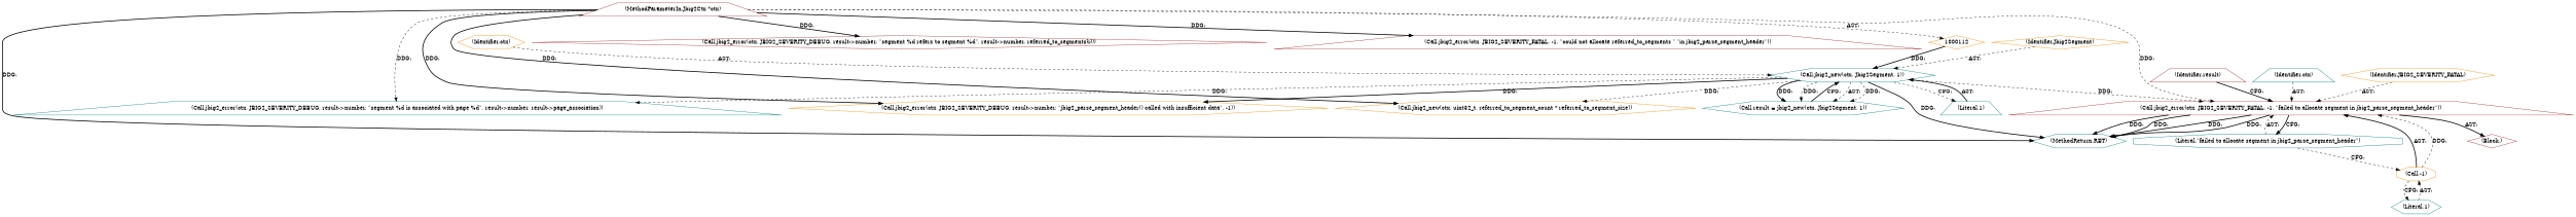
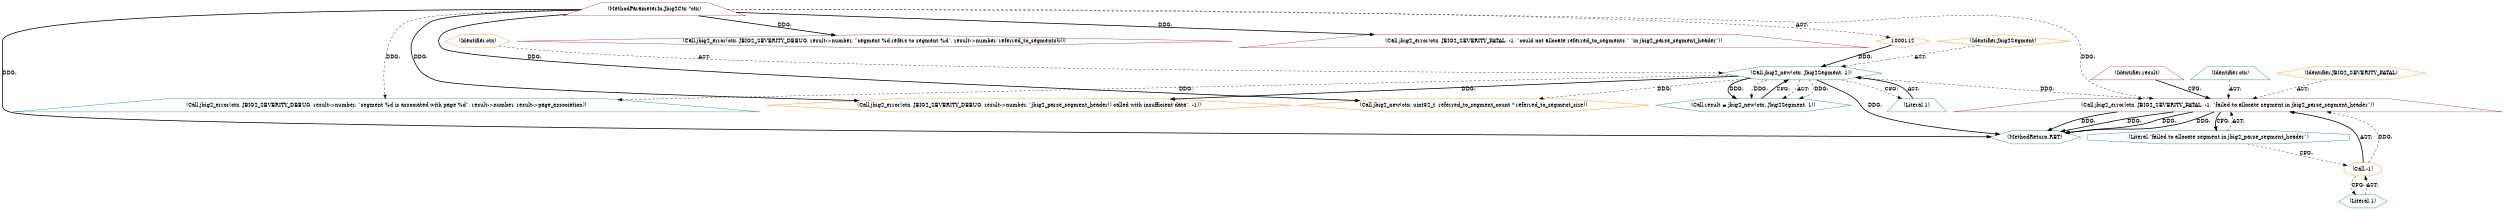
  digraph {
    node [color=teal shape=hexagon]
    edge [style=bold]
    n1 [color=brown label="(Call,jbig2_error(ctx, JBIG2_SEVERITY_FATAL, -1, \"failed to allocate segment in jbig2_parse_segment_header\"))" shape=trapezium]
-   n2 [color=brown label="(Block,)" shape=diamond]
    n3 [label="(MethodReturn,RET)"]
    n4 [label="(Literal,\"failed to allocate segment in jbig2_parse_segment_header\")" shape=octagon]
    n5 [color=darkorange label="(Call,-1)" shape=octagon]
    n6 [label="(Call,jbig2_new(ctx, Jbig2Segment, 1))"]
    n7 [label="(Call,jbig2_error(ctx, JBIG2_SEVERITY_DEBUG, result->number, \"segment %d is associated with page %d\", result->number, result->page_association))" shape=trapezium]
    n8 [label="(Literal,1)" shape=trapezium]
    n9 [label="(Call,result = jbig2_new(ctx, Jbig2Segment, 1))"]
    n10 [color=darkorange label="(Call,jbig2_error(ctx, JBIG2_SEVERITY_DEBUG, result->number, \"jbig2_parse_segment_header() called with insufficient data\", -1))"]
    n11 [color=darkorange label="(Call,jbig2_new(ctx, uint32_t, referred_to_segment_count * referred_to_segment_size))"]
    n12 [color=brown label="(MethodParameterIn,Jbig2Ctx *ctx)" shape=trapezium]
    n13 [color=brown label="(Call,jbig2_error(ctx, JBIG2_SEVERITY_DEBUG, result->number, \"segment %d refers to segment %d\", result->number, referred_to_segments[i]))" shape=diamond]
    n14 [color=brown label="(Call,jbig2_error(ctx, JBIG2_SEVERITY_FATAL, -1, \"could not allocate referred_to_segments \" \"in jbig2_parse_segment_header\"))" shape=trapezium]
    1000112 [color=darkorange shape=diamond]
    n16 [label="(Literal,1)"]
    n17 [color=brown label="(Identifier,result)" shape=trapezium]
    n18 [color=darkorange label="(Identifier,Jbig2Segment)" shape=diamond]
    n19 [label="(Identifier,ctx)" shape=trapezium]
    n20 [color=darkorange label="(Identifier,JBIG2_SEVERITY_FATAL)"]
    n21 [color=darkorange label="(Identifier,ctx)"]
-   n1 -> n2 [label="AST: "]
    n1 -> n3 [label="DDG: "]
    n1 -> n3 [label="DDG: "]
    n1 -> n3 [label="DDG: "]
    n1 -> n3 [label="DDG: "]
    n1 -> n4 [label="CFG: "]
    n4 -> n1 [label="AST: " style=dashed]
    n4 -> n5 [label="CFG: " style=dashed]
    n5 -> n1 [label="AST: "]
    n5 -> n1 [label="DDG: " style=dashed]
    n5 -> n16 [label="CFG: " style=dashed]
    n6 -> n1 [label="DDG: " style=dashed]
    n6 -> n3 [label="DDG: "]
    n6 -> n7 [label="DDG: " style=dashed]
    n6 -> n8 [label="CFG: " style=dashed]
    n6 -> n9 [label="AST: " style=dashed]
    n6 -> n9 [label="DDG: " style=dashed]
    n6 -> n9 [label="DDG: "]
    n6 -> n9 [label="DDG: " style=dashed]
    n6 -> n10 [label="DDG: "]
    n6 -> n11 [label="DDG: " style=dashed]
    n8 -> n6 [label="AST: "]
    n9 -> n6 [label="CFG: "]
    n12 -> n1 [label="DDG: " style=dashed]
    n12 -> n3 [label="DDG: "]
    n12 -> n7 [label="DDG: " style=dashed]
    n12 -> n10 [label="DDG: "]
    n12 -> n11 [label="DDG: "]
    n12 -> n13 [label="DDG: "]
    n12 -> n14 [label="DDG: "]
    n12 -> 1000112 [label="AST: " style=dashed]
    1000112 -> n6 [label="DDG: "]
    n16 -> n5 [label="AST: " style=dashed]
    n17 -> n1 [label="CFG: "]
    n18 -> n6 [label="AST: " style=dashed]
    n19 -> n1 [label="AST: " style=dashed]
    n20 -> n1 [label="AST: " style=dashed]
    n21 -> n6 [label="AST: " style=dashed]
  }
